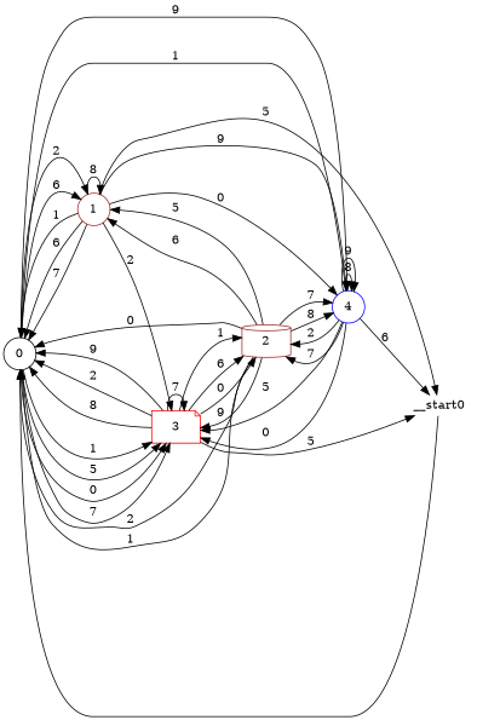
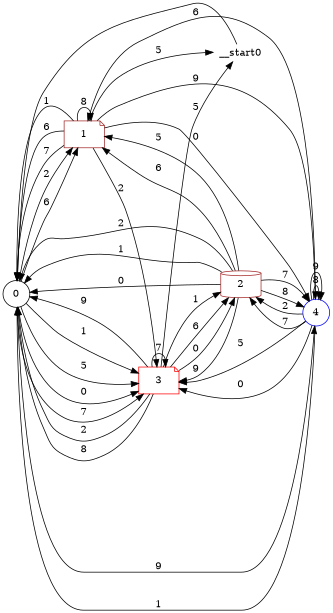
  digraph {
    rankdir=LR
    node [color=brown shape=circle]
    n1 [color=black label=0]
-   n2 [label=1]
+   n2 [label=1 shape=note]
    n3 [color=red label=3 shape=note]
    n4 [color=blue label=4]
    __start0 [color=red height=0 shape=none width=0]
    n6 [label=2 shape=cylinder]
    n1 -> n2 [label=2]
    n1 -> n2 [label=6]
    n1 -> n3 [label=1]
    n1 -> n3 [label=5]
    n1 -> n3 [label=0]
    n1 -> n3 [label=7]
    n1 -> n4 [label=9]
    n2 -> n1 [label=1]
    n2 -> n1 [label=6]
    n2 -> n1 [label=7]
    n2 -> n2 [label=8]
    n2 -> n3 [label=2]
    n2 -> n4 [label=9]
    n2 -> n4 [label=0]
    n2 -> __start0 [label=5]
    n3 -> n1 [label=2]
    n3 -> n1 [label=8]
    n3 -> n1 [label=9]
    n3 -> n3 [label=7]
    n3 -> __start0 [label=5]
    n3 -> n6 [label=1]
    n3 -> n6 [label=6]
    n3 -> n6 [label=0]
    n4 -> n1 [label=1]
-   n4 -> __start0 [label=6]
+   n4 -> n2 [label=6]
    n4 -> n3 [label=5]
    n4 -> n3 [label=0]
    n4 -> n4 [label=8]
    n4 -> n4 [label=9]
    n4 -> n6 [label=2]
    n4 -> n6 [label=7]
    __start0 -> n1
    n6 -> n1 [label=2]
    n6 -> n1 [label=1]
    n6 -> n1 [label=0]
    n6 -> n2 [label=5]
    n6 -> n2 [label=6]
    n6 -> n3 [label=9]
    n6 -> n4 [label=8]
    n6 -> n4 [label=7]
  }
